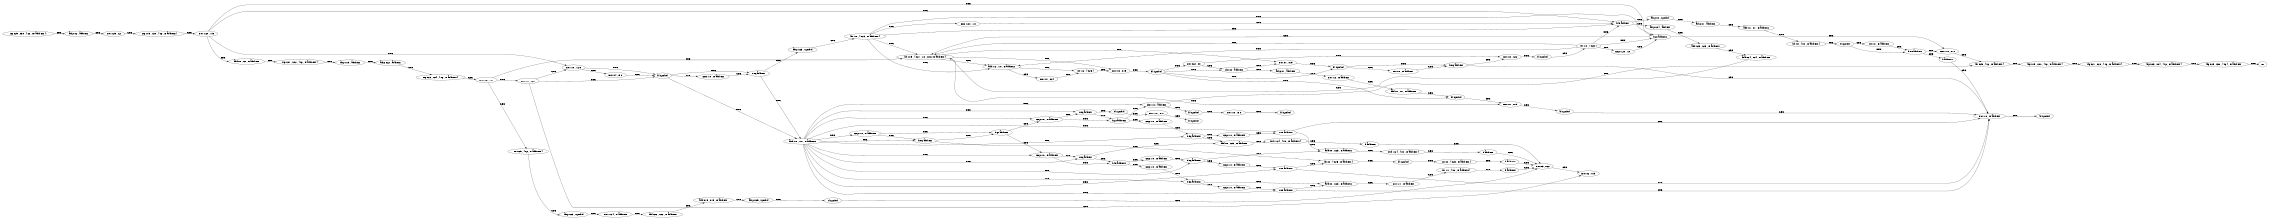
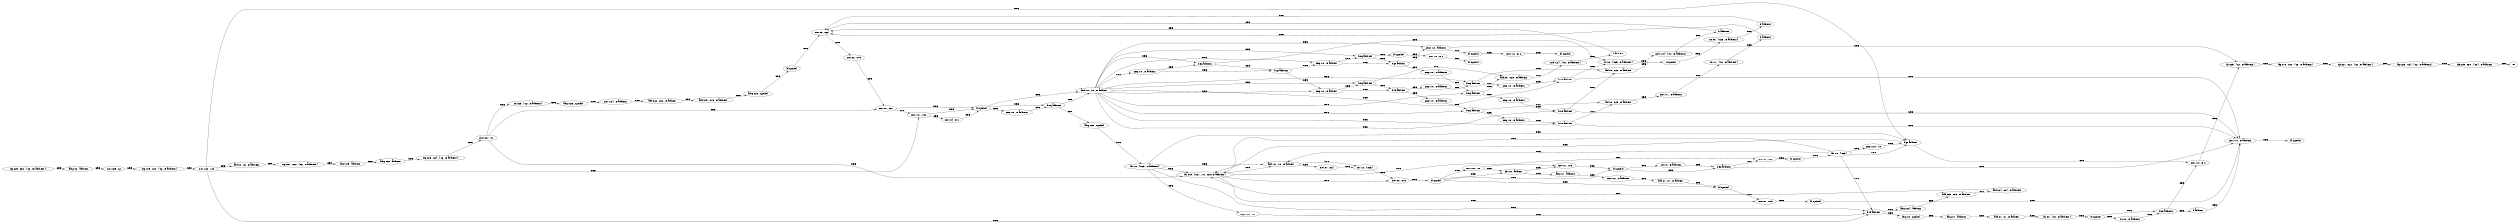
  digraph {
    rankdir=LR
    n1 [label="stp x29 , x30 , [ sp , #- address ]!"]
    n2 [label="adrp x2 , address"]
    n3 [label="mov x29 , sp"]
    n4 [label="stp x19 , x20 , [ sp , # address ]"]
    n5 [label="mov w20 , w5"]
    n6 [label="add x0 , x2 , # address"]
    n7 [label="b.le address"]
    n8 [label="mov w0 , w20"]
    n9 [label="b.gt address"]
    n10 [label="stp x21 , x22 , [ sp , # address ]"]
    n11 [label="adrp x0 , symbol"]
    n12 [label="adrp x24 , address"]
    n13 [label="bl symbol"]
    n14 [label="mov x4 , # 0"]
    n15 [label="ldr x19 , [ x21 , w0 , sxtw # address ]"]
    n16 [label="mov w0 , # 0"]
    n17 [label="adrp x19 , address"]
    n18 [label="adrp x22 , address"]
    n19 [label="stp x23 , x24 , [ sp , # address ]"]
    n20 [label="mov x21 , x1"]
    n21 [label="str x25 , [ sp , # address ]"]
    n22 [label="mov x1 , x21"]
    n23 [label="adrp x23 , symbol"]
    n24 [label="add w2 , w0 , # address"]
    n25 [label="mov x1 , x19"]
    n26 [label="mov x1 , x19"]
    n27 [label="mov x0 , x19"]
    n28 [label="mov w24 , # address"]
    n29 [label="add x22 , x22 , # address"]
    n30 [label="add x19 , x19 , # address"]
    n31 [label="adrp x25 , symbol"]
    n32 [label="bl symbol"]
    n33 [label="mov x3 , x22"]
    n34 [label="mov x2 , x19"]
    n35 [label="adrp x23 , symbol"]
    n36 [label="ldr w0 , [ x23 , # address ]"]
    n37 [label="cmp w20 , w0"]
    n38 [label="mov x1 , x24"]
    n39 [label="str w2 , [ x23 ]"]
    n40 [label="adrp x1 , address"]
    n41 [label="add x23 , x23 , # address"]
    n42 [label="add x1 , x1 , # address"]
    n43 [label="add x24 , x24 , # address"]
    n44 [label="and w0 , w0 , # address"]
    n45 [label="cmp w0 , # address"]
    n46 [label="b.eq address"]
    n47 [label="cmp w0 , # address"]
    n48 [label="cmp w0 , # address"]
    n49 [label="b.eq address"]
    n50 [label="b.eq address"]
    n51 [label="cbnz w0 , address"]
    n52 [label="b.eq address"]
    n53 [label="b.eq address"]
    n54 [label="b.eq address"]
    n55 [label="b.ne address"]
    n56 [label="b.ne address"]
    n57 [label="b.ne address"]
    n58 [label="b.gt address"]
    n59 [label="ldr x0 , [ x25 , # address ]"]
    n60 [label="b.le address"]
    n61 [label="b.gt address"]
    n62 [label="add x0 , x23 , # address"]
    n63 [label="bl symbol"]
    n64 [label="ldr x25 , [ sp , # address ]"]
    n65 [label="bl symbol"]
    n66 [label="add x0 , x23 , # address"]
    n67 [label="cmp w0 , # address"]
    n68 [label="add x0 , x23 , # address"]
    n69 [label="cmp w0 , # address"]
    n70 [label="cmp w0 , # address"]
    n71 [label="mov w0 , # address"]
    n72 [label="bl symbol"]
    n73 [label="str x0 , [ x23 , # address ]"]
    n74 [label="ldr x0 , [ x0 , # address ]"]
    n75 [label="bl symbol"]
    n76 [label="tst w0 , # address"]
    n77 [label="b.ne address"]
    n78 [label="b address"]
    n79 [label="ldp x19 , x20 , [ sp , # address ]"]
    n80 [label="bl symbol"]
    n81 [label="bl symbol"]
    n82 [label="bl symbol"]
    n83 [label="bl symbol"]
    n84 [label="b address"]
    n85 [label="cmp w0 , # address"]
    n86 [label="cmp w0 , # address"]
    n87 [label="cmp w0 , # address"]
    n88 [label="ldp x21 , x22 , [ sp , # address ]"]
    n89 [label="ldp x23 , x24 , [ sp , # address ]"]
    n90 [label="ldp x29 , x30 , [ sp ] , # address"]
    n91 [label=ret]
    n92 [label="adrp x1 , address"]
    n93 [label="mov w2 , # address"]
    n94 [label="add x1 , x1 , # address"]
    n95 [label="bl symbol"]
    n96 [label="tst w0 , # address"]
    n97 [label="b.eq address"]
    n98 [label="mov x0 , x22"]
    n99 [label="bl symbol"]
    n100 [label="ldr w0 , [ x23 ]"]
    n101 [label="cmn w0 , # address"]
    n102 [label="b.eq address"]
    n103 [label="strb w24 , [ x0 , # address ]"]
    n104 [label="b address"]
    n105 [label="mov w0 , # 0"]
    n106 [label="bl symbol"]
    n107 [label="cmp w20 , w0"]
    n108 [label="mov w0 , # 0"]
    n109 [label="mov x22 , x0"]
    n110 [label="cbz x0 , address"]
    n111 [label="mov w1 , # address"]
    n112 [label="str w1 , [ x0 , # address ]"]
    n113 [label="strb w24 , [ x0 , # address ]"]
    n114 [label="b address"]
    n115 [label="bl symbol"]
    n116 [label="b address"]
    n1 -> n2 [label=CFG]
    n2 -> n3 [label=CFG]
    n3 -> n4 [label=CFG]
    n4 -> n5 [label=CFG]
    n5 -> n6 [label=CFG]
    n5 -> n7 [label=DFG]
    n5 -> n8 [label=DFG]
    n5 -> n9 [label=DFG]
    n6 -> n10 [label=CFG]
    n7 -> n11 [label=CFG]
    n7 -> n12 [label=CFG]
    n8 -> n13 [label=DFG]
    n8 -> n14 [label=CFG]
    n9 -> n15 [label=CFG]
    n9 -> n16 [label=CFG]
    n10 -> n17 [label=CFG]
    n11 -> n40 [label=CFG]
    n12 -> n41 [label=CFG]
    n13 -> n44 [label=DFG]
    n13 -> n101 [label=CFG]
    n13 -> n102 [label=DFG]
    n14 -> n13 [label=CFG]
    n15 -> n24 [label=CFG]
    n15 -> n25 [label=DFG]
    n15 -> n26 [label=DFG]
    n15 -> n27 [label=DFG]
    n16 -> n64 [label=CFG]
    n17 -> n18 [label=CFG]
    n18 -> n19 [label=CFG]
    n19 -> n20 [label=CFG]
    n20 -> n15 [label=DFG]
    n20 -> n21 [label=CFG]
    n20 -> n22 [label=DFG]
    n21 -> n23 [label=CFG]
    n22 -> n8 [label=CFG]
    n22 -> n13 [label=DFG]
    n23 -> n28 [label=CFG]
    n24 -> n38 [label=CFG]
    n24 -> n39 [label=DFG]
    n25 -> n81 [label=CFG]
    n26 -> n82 [label=DFG]
    n27 -> n83 [label=DFG]
    n28 -> n29 [label=CFG]
    n29 -> n30 [label=CFG]
    n30 -> n31 [label=CFG]
    n31 -> n32 [label=CFG]
    n32 -> n33 [label=CFG]
    n33 -> n34 [label=CFG]
-   n22 -> n34 [label=CFG]
+   n34 -> n22 [label=CFG]
    n35 -> n36 [label=CFG]
    n36 -> n7 [label=DFG]
    n36 -> n9 [label=DFG]
    n36 -> n15 [label=DFG]
    n36 -> n24 [label=DFG]
    n36 -> n37 [label=CFG]
    n37 -> n7 [label=CFG]
    n38 -> n39 [label=CFG]
    n39 -> n27 [label=CFG]
    n40 -> n42 [label=CFG]
    n41 -> n43 [label=CFG]
    n42 -> n74 [label=CFG]
    n43 -> n15 [label=CFG]
    n44 -> n45 [label=DFG]
    n44 -> n46 [label=DFG]
    n44 -> n47 [label=DFG]
    n44 -> n48 [label=DFG]
    n44 -> n49 [label=DFG]
    n44 -> n50 [label=DFG]
    n44 -> n51 [label=DFG]
    n44 -> n52 [label=DFG]
    n44 -> n53 [label=DFG]
    n44 -> n54 [label=DFG]
    n44 -> n55 [label=DFG]
    n44 -> n56 [label=DFG]
    n44 -> n57 [label=DFG]
    n45 -> n46 [label=CFG]
    n45 -> n58 [label=DFG]
    n46 -> n58 [label=CFG]
    n46 -> n59 [label=CFG]
    n47 -> n49 [label=CFG]
    n47 -> n60 [label=DFG]
    n48 -> n50 [label=CFG]
    n48 -> n61 [label=DFG]
    n49 -> n60 [label=CFG]
    n49 -> n62 [label=CFG]
    n50 -> n61 [label=CFG]
    n50 -> n63 [label=CFG]
    n51 -> n64 [label=CFG]
    n51 -> n65 [label=CFG]
    n52 -> n66 [label=CFG]
    n52 -> n67 [label=CFG]
    n53 -> n68 [label=CFG]
    n53 -> n69 [label=CFG]
    n54 -> n62 [label=CFG]
    n54 -> n70 [label=CFG]
    n55 -> n66 [label=CFG]
    n55 -> n71 [label=CFG]
    n56 -> n59 [label=CFG]
    n56 -> n71 [label=CFG]
    n57 -> n68 [label=CFG]
    n57 -> n71 [label=CFG]
    n58 -> n47 [label=CFG]
    n58 -> n48 [label=CFG]
    n59 -> n72 [label=DFG]
    n60 -> n85 [label=CFG]
    n60 -> n86 [label=CFG]
    n61 -> n51 [label=CFG]
    n61 -> n87 [label=CFG]
    n62 -> n103 [label=CFG]
    n63 -> n105 [label=CFG]
    n64 -> n79 [label=CFG]
    n65 -> n108 [label=CFG]
    n66 -> n111 [label=CFG]
    n67 -> n55 [label=CFG]
    n68 -> n113 [label=CFG]
    n69 -> n56 [label=CFG]
    n70 -> n57 [label=CFG]
    n71 -> n80 [label=CFG]
    n72 -> n73 [label=DFG]
    n73 -> n84 [label=CFG]
    n74 -> n75 [label=DFG]
    n75 -> n76 [label=CFG]
    n75 -> n77 [label=DFG]
    n76 -> n77 [label=CFG]
    n77 -> n16 [label=CFG]
    n77 -> n78 [label=CFG]
    n78 -> n71 [label=CFG]
    n79 -> n88 [label=CFG]
    n81 -> n71 [label=CFG]
    n82 -> n96 [label=CFG]
    n82 -> n97 [label=DFG]
    n83 -> n82 [label=DFG]
    n83 -> n95 [label=DFG]
    n83 -> n109 [label=DFG]
    n83 -> n110 [label=DFG]
    n84 -> n33 [label=CFG]
    n85 -> n52 [label=CFG]
    n86 -> n53 [label=CFG]
    n87 -> n54 [label=CFG]
    n88 -> n89 [label=CFG]
    n89 -> n90 [label=CFG]
    n90 -> n91 [label=CFG]
    n92 -> n93 [label=CFG]
    n93 -> n94 [label=CFG]
    n94 -> n95 [label=CFG]
    n95 -> n25 [label=CFG]
    n96 -> n97 [label=CFG]
    n97 -> n71 [label=CFG]
    n97 -> n98 [label=CFG]
    n98 -> n99 [label=DFG]
    n99 -> n100 [label=CFG]
    n100 -> n7 [label=DFG]
    n100 -> n9 [label=DFG]
    n100 -> n15 [label=DFG]
    n100 -> n24 [label=DFG]
    n100 -> n107 [label=CFG]
    n101 -> n102 [label=CFG]
    n102 -> n35 [label=CFG]
    n102 -> n44 [label=CFG]
    n103 -> n104 [label=CFG]
    n104 -> n33 [label=CFG]
    n105 -> n106 [label=CFG]
    n107 -> n9 [label=CFG]
    n108 -> n115 [label=CFG]
    n109 -> n98 [label=DFG]
    n109 -> n110 [label=CFG]
    n110 -> n26 [label=CFG]
    n110 -> n92 [label=CFG]
    n111 -> n112 [label=CFG]
    n112 -> n116 [label=CFG]
    n113 -> n114 [label=CFG]
    n114 -> n33 [label=CFG]
    n116 -> n33 [label=CFG]
  }
